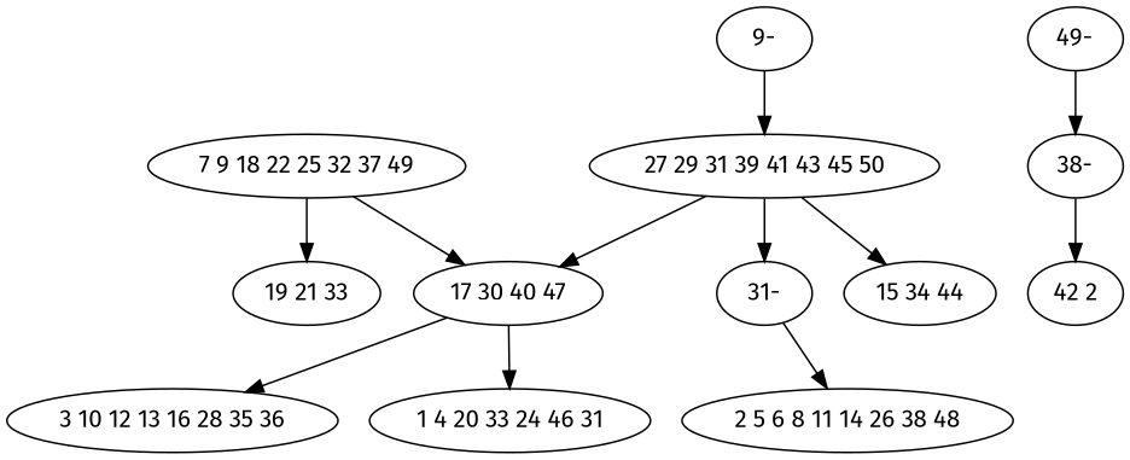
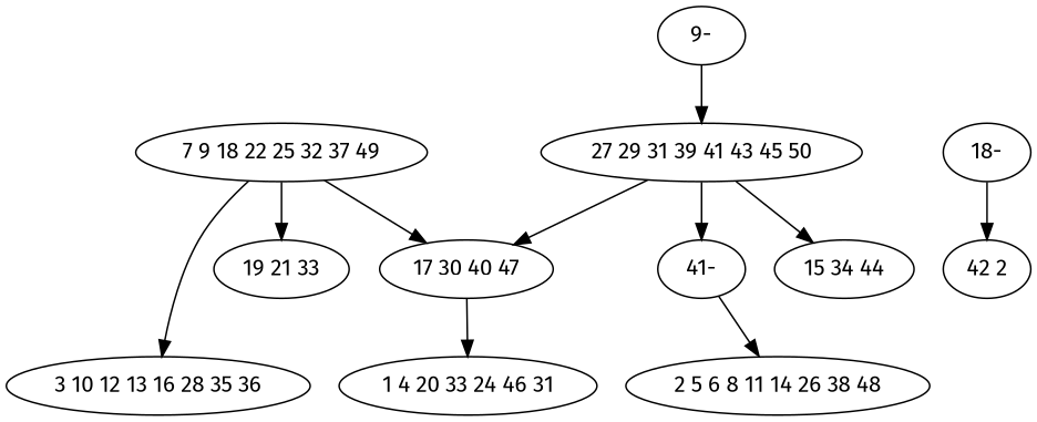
  digraph {
    fontname="Fira Sans"
    node [fontname="Fira Sans"]
    edge [fontname="Fira Sans"]
    n1 [label="7 9 18 22 25 32 37 49"]
    n2 [label="3 10 12 13 16 28 35 36"]
    n3 [label="19 21 33"]
    n4 [label="17 30 40 47"]
    n5 [label="9-"]
    n6 [label="27 29 31 39 41 43 45 50"]
-   n7 [label="31-"]
+   n7 [label="41-"]
    n8 [label="15 34 44"]
-   n9 [label="49-"]
-   n10 [label="38-"]
+   n10 [label="18-"]
    n11 [label="2 5 6 8 11 14 26 38 48"]
    n12 [label="1 4 20 33 24 46 31"]
    n13 [label="42 2"]
-   n4 -> n2
+   n1 -> n2
    n1 -> n3
    n1 -> n4
    n4 -> n12
    n5 -> n6
    n6 -> n4
    n6 -> n7
    n6 -> n8
    n7 -> n11
-   n9 -> n10
    n10 -> n13
  }
